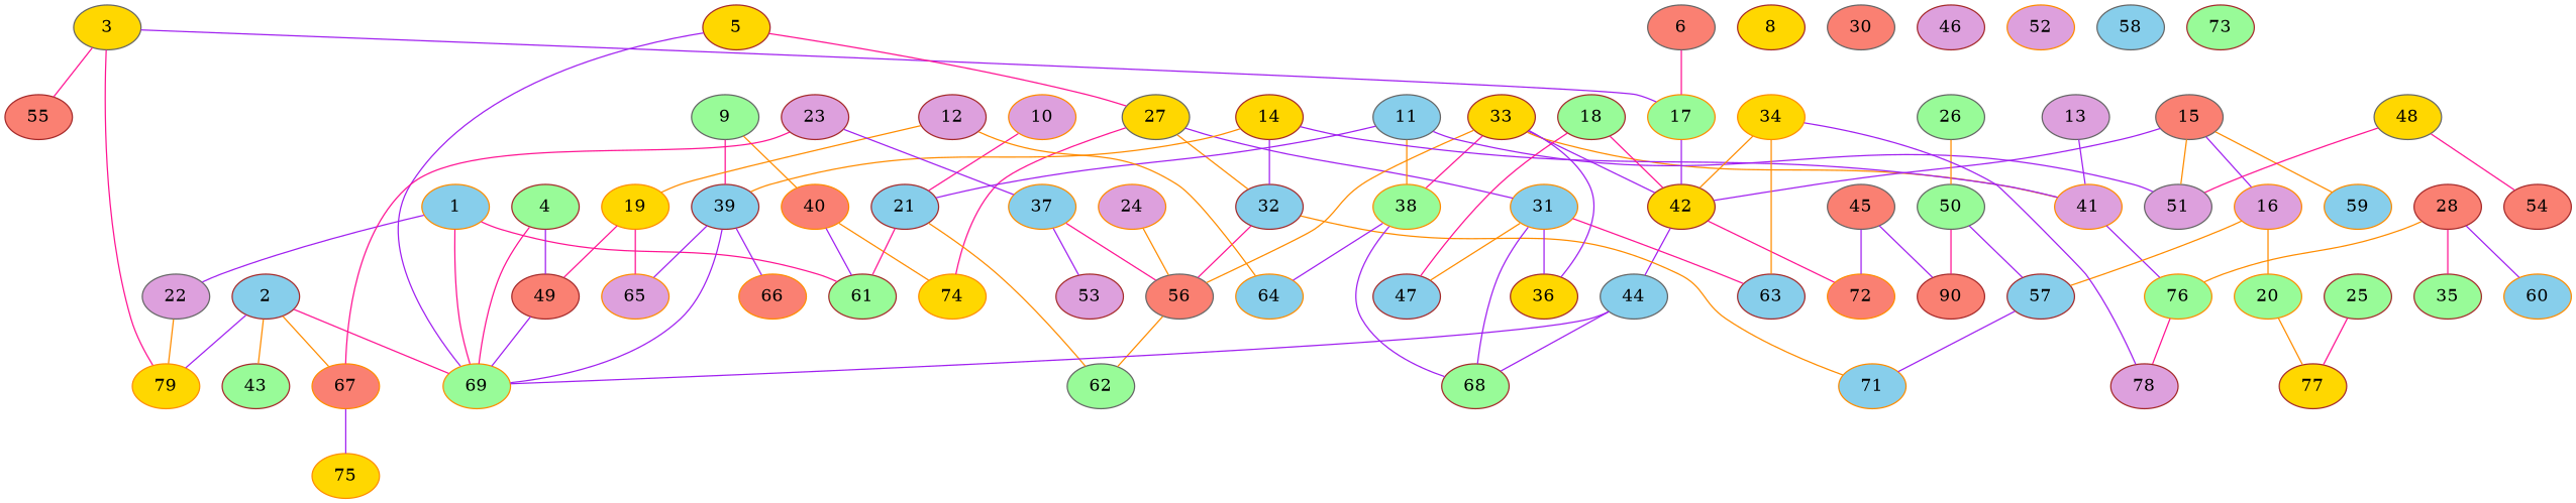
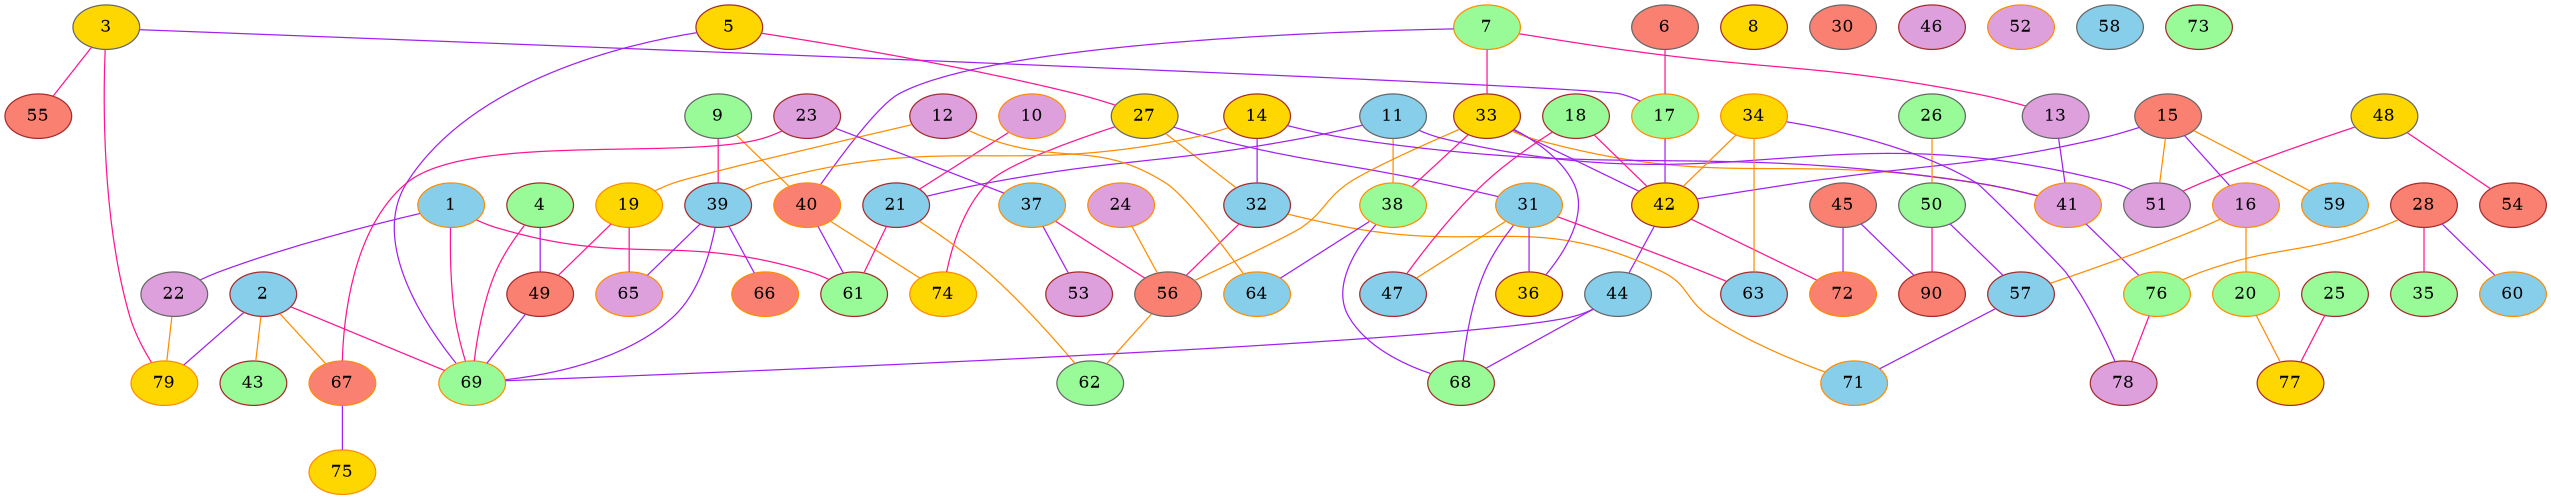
  graph {
    node [color=brown fillcolor=palegreen style=filled]
    edge [color=purple]
    1 [color=darkorange fillcolor=skyblue]
    22 [color=gray40 fillcolor=plum]
    61
    69 [color=darkorange]
    n5 [color=darkorange fillcolor=gold label=79]
    2 [fillcolor=skyblue]
    43
    67 [color=darkorange fillcolor=salmon]
    75 [color=darkorange fillcolor=gold]
    3 [color=gray40 fillcolor=gold]
    17 [color=darkorange]
    55 [fillcolor=salmon]
    42 [fillcolor=gold]
    4
    49 [fillcolor=salmon]
    5 [fillcolor=gold]
    27 [color=gray40 fillcolor=gold]
    32 [fillcolor=skyblue]
    31 [color=darkorange fillcolor=skyblue]
    74 [color=darkorange fillcolor=gold]
    6 [color=gray40 fillcolor=salmon]
+   7 [color=darkorange]
    13 [color=gray40 fillcolor=plum]
    33 [fillcolor=gold]
    40 [color=darkorange fillcolor=salmon]
    41 [color=darkorange fillcolor=plum]
    38 [color=darkorange]
    56 [color=gray40 fillcolor=salmon]
    36 [fillcolor=gold]
    8 [fillcolor=gold]
    9 [color=gray40]
    39 [fillcolor=skyblue]
    65 [color=darkorange fillcolor=plum]
    66 [color=darkorange fillcolor=salmon]
    10 [color=darkorange fillcolor=plum]
    21 [fillcolor=skyblue]
    62 [color=gray40]
    11 [color=gray40 fillcolor=skyblue]
    51 [color=gray40 fillcolor=plum]
    64 [color=darkorange fillcolor=skyblue]
    68
    12 [fillcolor=plum]
    19 [color=darkorange fillcolor=gold]
    76 [color=darkorange]
    14 [fillcolor=gold]
    71 [color=darkorange fillcolor=skyblue]
    15 [color=gray40 fillcolor=salmon]
    16 [color=darkorange fillcolor=plum]
    59 [color=darkorange fillcolor=skyblue]
    20 [color=darkorange]
    57 [fillcolor=skyblue]
    44 [color=gray40 fillcolor=skyblue]
    72 [color=darkorange fillcolor=salmon]
    77 [fillcolor=gold]
    18
    47 [fillcolor=skyblue]
    23 [fillcolor=plum]
    37 [color=darkorange fillcolor=skyblue]
    53 [fillcolor=plum]
    24 [color=darkorange fillcolor=plum]
    25
    26 [color=gray40]
    50 [color=gray40]
    n64 [fillcolor=salmon label=90]
    63 [fillcolor=skyblue]
    28 [fillcolor=salmon]
    35
    60 [color=darkorange fillcolor=skyblue]
    78 [fillcolor=plum]
    30 [color=gray40 fillcolor=salmon]
    34 [color=darkorange fillcolor=gold]
    45 [color=gray40 fillcolor=salmon]
    46 [fillcolor=plum]
    48 [color=gray40 fillcolor=gold]
    54 [fillcolor=salmon]
    52 [color=darkorange fillcolor=plum]
    58 [color=gray40 fillcolor=skyblue]
    73
    1 -- 22
    1 -- 61 [color=deeppink]
    1 -- 69 [color=deeppink]
    22 -- n5 [color=darkorange]
    2 -- 69 [color=deeppink]
    2 -- n5
    2 -- 43 [color=darkorange]
    2 -- 67 [color=darkorange]
    67 -- 75
    3 -- n5 [color=deeppink]
    3 -- 17
    3 -- 55 [color=deeppink]
    17 -- 42
    42 -- 44
    42 -- 72 [color=deeppink]
    4 -- 69 [color=deeppink]
    4 -- 49
    49 -- 69
    5 -- 69
    5 -- 27 [color=deeppink]
    27 -- 32 [color=darkorange]
    27 -- 31
    27 -- 74 [color=deeppink]
    32 -- 56 [color=deeppink]
    32 -- 71 [color=darkorange]
    31 -- 36
    31 -- 68
    31 -- 47 [color=darkorange]
    31 -- 63 [color=deeppink]
    6 -- 17 [color=deeppink]
+   7 -- 13 [color=deeppink]
+   7 -- 33 [color=deeppink]
+   7 -- 40
    13 -- 41
    33 -- 42
    33 -- 41 [color=darkorange]
    33 -- 38 [color=deeppink]
    33 -- 56 [color=darkorange]
    33 -- 36
    40 -- 61
    40 -- 74 [color=darkorange]
    41 -- 76
    38 -- 64
    38 -- 68
    56 -- 62 [color=darkorange]
    9 -- 40 [color=darkorange]
    9 -- 39 [color=deeppink]
    39 -- 69
    39 -- 65
    39 -- 66
    10 -- 21 [color=deeppink]
    21 -- 61 [color=deeppink]
    21 -- 62 [color=darkorange]
    11 -- 38 [color=darkorange]
    11 -- 21
    11 -- 51
    12 -- 64 [color=darkorange]
    12 -- 19 [color=darkorange]
    19 -- 49 [color=deeppink]
    19 -- 65 [color=deeppink]
    76 -- 78 [color=deeppink]
    14 -- 32
    14 -- 41
    14 -- 39 [color=darkorange]
    15 -- 42
    15 -- 51 [color=darkorange]
    15 -- 16
    15 -- 59 [color=darkorange]
    16 -- 20 [color=darkorange]
    16 -- 57 [color=darkorange]
    20 -- 77 [color=darkorange]
    57 -- 71
    44 -- 69
    44 -- 68
    18 -- 42 [color=deeppink]
    18 -- 47 [color=deeppink]
    23 -- 67 [color=deeppink]
    23 -- 37
    37 -- 56 [color=deeppink]
    37 -- 53
    24 -- 56 [color=darkorange]
    25 -- 77 [color=deeppink]
    26 -- 50 [color=darkorange]
    50 -- 57
    50 -- n64 [color=deeppink]
    28 -- 76 [color=darkorange]
    28 -- 35 [color=deeppink]
    28 -- 60
    34 -- 42 [color=darkorange]
    34 -- 63 [color=darkorange]
    34 -- 78
    45 -- 72
    45 -- n64
    48 -- 51 [color=deeppink]
    48 -- 54 [color=deeppink]
  }
